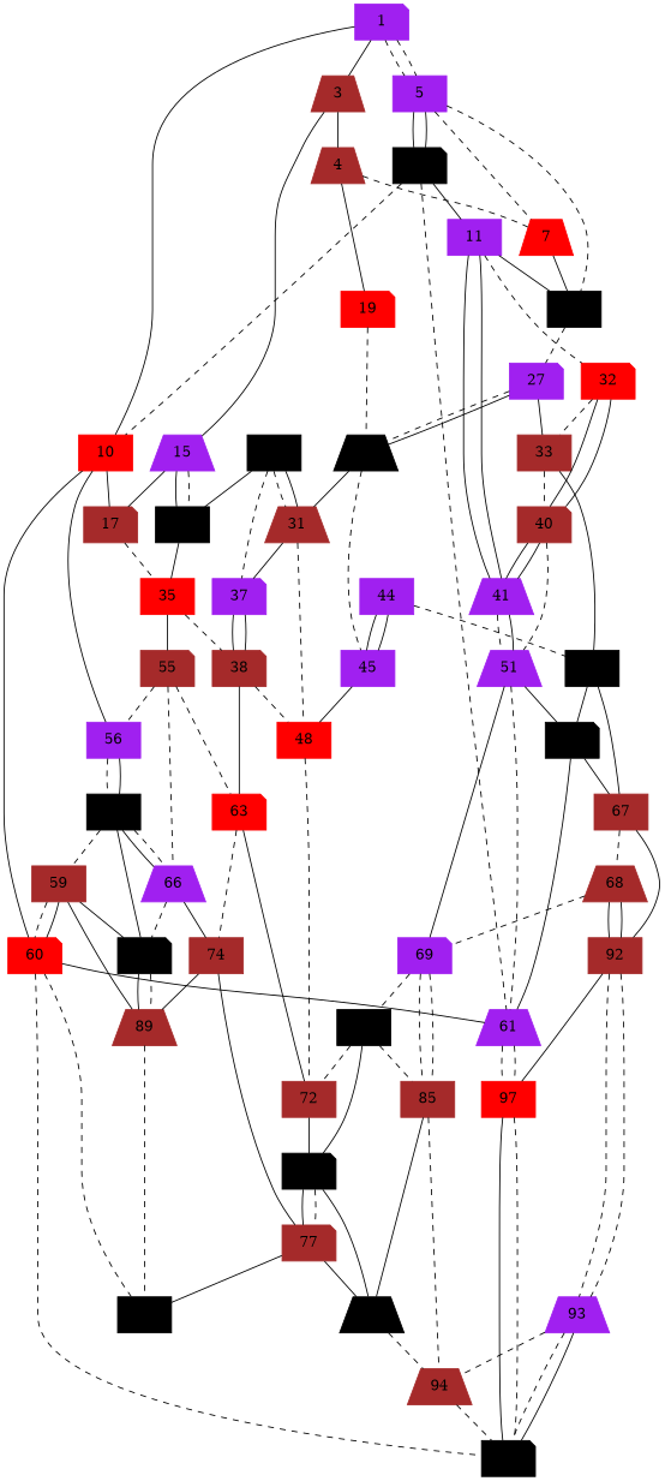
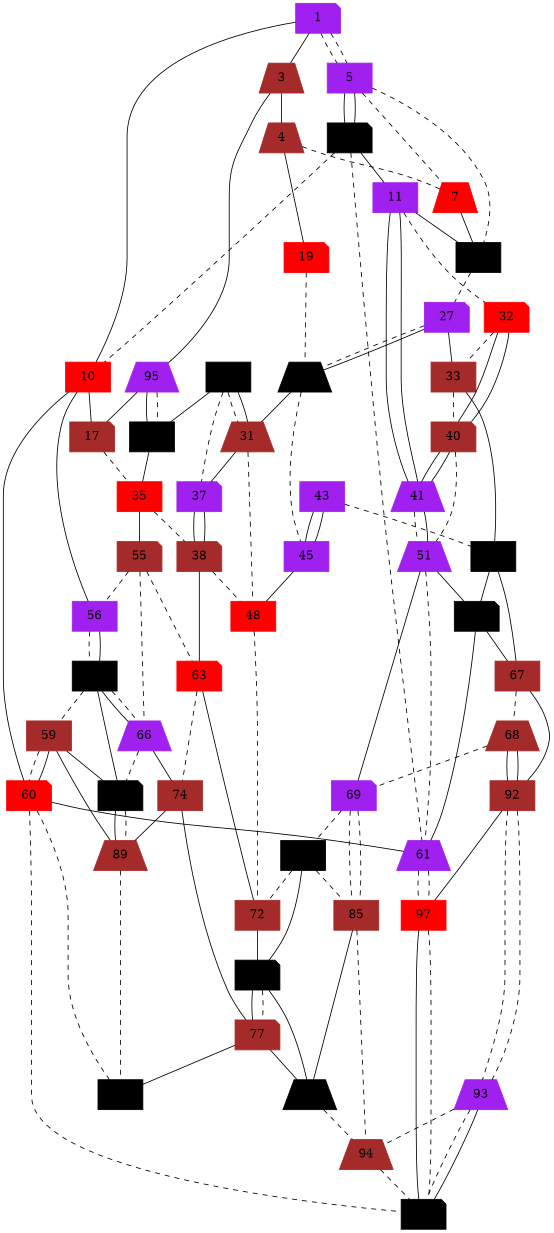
  graph {
    node [color=brown shape=box style=filled]
    edge [style=solid]
    1 [color=purple shape=note super="+2"]
    3 [shape=trapezium super="+14"]
    5 [color=purple super="+6"]
    10 [color=red super="+18"]
    4 [shape=trapezium super="+8"]
-   15 [color=purple shape=trapezium super="+16"]
+   15 [color=purple shape=trapezium super="+16" label=95]
    7 [color=red shape=trapezium]
    9 [color=black shape=note]
    13 [color=black super="+26"]
    17 [shape=note]
    56 [color=purple]
    60 [color=red shape=note super="+100"]
    19 [color=red shape=note super="+25"]
    24 [color=black super="+29"]
    28 [color=black shape=trapezium super="+30"]
    11 [color=purple super="+12"]
    61 [color=purple shape=trapezium super="+62"]
    27 [color=purple shape=note super="+34"]
    32 [color=red shape=note]
    41 [color=purple shape=trapezium]
    97 [color=red]
    35 [color=red super="+36"]
    57 [color=black super="+58"]
    99 [color=black]
    101 [color=black shape=note super="+102"]
    33 [super="+43"]
    40 [shape=note super="+42"]
    51 [color=purple shape=trapezium super="+52"]
    38 [shape=note super="+50"]
    55 [shape=note super="+65"]
    31 [shape=trapezium super="+39"]
    45 [color=purple super="+46"]
    22 [color=black super="+23"]
    37 [color=purple shape=note]
    48 [color=red super="+49"]
    47 [color=black super="+54"]
-   44 [color=purple]
+   44 [color=purple label=43]
    72 [super="+73"]
    53 [color=black shape=note super="+79"]
    67 [super="+80"]
    63 [color=red shape=note super="+64"]
    66 [color=purple shape=trapezium super="+75"]
    74 [super="+78"]
    69 [color=purple shape=note super="+70"]
    71 [color=black super="+83"]
    85 [super="+95"]
    68 [shape=trapezium]
    92 [super="+96"]
    76 [color=black shape=note super="+84"]
    81 [color=black shape=note super="+82"]
    59 [super="+91"]
    89 [shape=trapezium super="+90"]
    77 [shape=note super="+88"]
    93 [color=purple shape=trapezium]
    86 [color=black shape=trapezium super="+87"]
    94 [shape=trapezium super="+98"]
    1 -- 3
    1 -- 5 [style=dashed]
    1 -- 5 [style=dashed]
    1 -- 10
    3 -- 4
    3 -- 15
    5 -- 7 [style=dashed]
    5 -- 9
    5 -- 9
    5 -- 13 [style=dashed]
    10 -- 17
    10 -- 56
    10 -- 60
    4 -- 7 [style=dashed]
    4 -- 19
    15 -- 17
    15 -- 24 [weight=2]
    15 -- 24 [style=dashed]
    7 -- 13
    9 -- 10 [style=dashed]
    9 -- 11
    9 -- 61 [style=dashed]
    13 -- 27 [style=dashed]
    17 -- 35 [style=dashed]
    56 -- 57 [style=dashed]
    56 -- 57
    60 -- 61
    60 -- 99 [style=dashed]
    60 -- 101 [style=dashed]
    19 -- 28 [style=dashed]
    24 -- 35
    28 -- 31
    28 -- 45 [style=dashed]
    11 -- 13
    11 -- 32 [style=dashed]
    11 -- 41
    11 -- 41
    61 -- 97 [style=dashed]
    61 -- 97 [style=dashed]
    27 -- 28 [style=dashed]
    27 -- 28
    27 -- 33
    32 -- 33 [style=dashed]
    32 -- 40
    32 -- 40
    41 -- 51 [style=dashed]
    41 -- 51
    97 -- 101
    97 -- 101 [style=dashed]
    35 -- 38 [style=dashed]
    35 -- 55
    57 -- 66
    57 -- 66 [style=dashed]
    57 -- 81
    57 -- 59 [style=dashed]
    33 -- 40 [style=dashed]
    33 -- 47
    40 -- 41
    40 -- 41
    40 -- 51 [style=dashed]
    51 -- 61 [style=dashed]
    51 -- 53
    51 -- 69
    38 -- 48 [style=dashed]
    38 -- 63
    55 -- 56 [style=dashed]
    55 -- 63 [style=dashed]
    55 -- 66 [style=dashed]
    31 -- 37
    31 -- 48 [style=dashed]
    45 -- 48
    22 -- 24
    22 -- 31 [style=dashed]
    22 -- 31
    22 -- 37 [style=dashed]
    37 -- 38
    37 -- 38
    48 -- 72 [style=dashed]
    47 -- 53
    47 -- 67
    44 -- 45
    44 -- 45
    44 -- 47 [style=dashed]
    72 -- 76
    53 -- 61
    53 -- 67
    67 -- 68 [style=dashed]
    67 -- 92
    63 -- 72
    63 -- 74 [style=dashed]
    66 -- 74
    66 -- 81 [style=dashed]
    74 -- 89
    74 -- 77
    69 -- 71 [style=dashed]
    69 -- 85 [style=dashed]
    69 -- 85 [style=dashed]
    71 -- 72 [style=dashed]
    71 -- 85 [style=dashed]
    71 -- 76
    85 -- 86
    85 -- 94 [style=dashed]
    68 -- 69 [style=dashed]
    68 -- 92
    68 -- 92
    92 -- 97
    92 -- 93 [style=dashed]
    92 -- 93 [style=dashed]
    76 -- 77
    76 -- 77 [style=dashed]
    76 -- 86
    81 -- 89
    81 -- 89 [style=dashed]
    59 -- 60 [style=dashed]
    59 -- 60
    59 -- 81
    59 -- 89
    89 -- 99 [style=dashed]
    77 -- 99
    77 -- 86
    93 -- 101 [style=dashed]
    93 -- 101
    93 -- 94 [style=dashed]
    86 -- 94 [style=dashed]
    94 -- 101 [style=dashed]
  }
